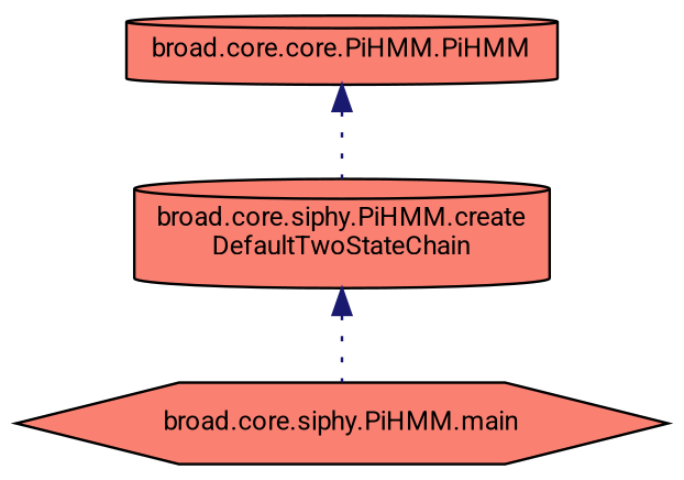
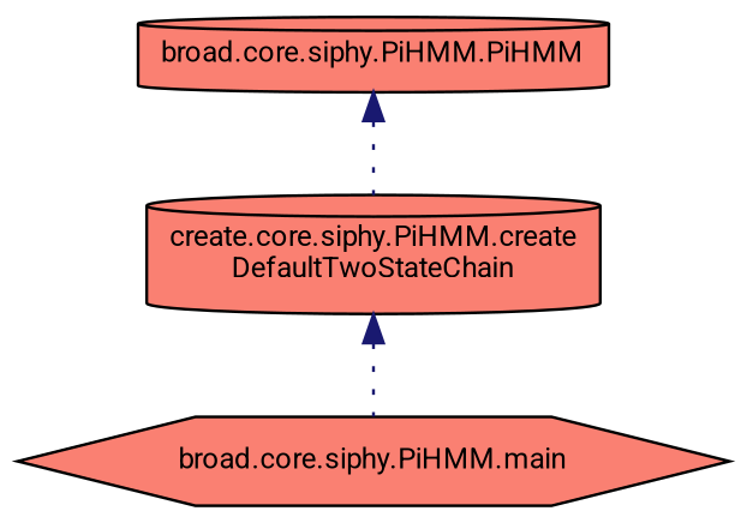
  digraph {
    fontname=Roboto
    rankdir=TB
    node [color=black fillcolor=salmon fontname=Roboto fontsize=10 shape=cylinder style=filled]
    edge [color=midnightblue dir=back fontname=Roboto fontsize=10 labelfontname=Helvetica labelfontsize=10 style=dotted]
-   n1 [fontcolor=black height=0.2 label="broad.core.core.PiHMM.PiHMM" width=0.4]
-   n2 [height=0.2 label="broad.core.siphy.PiHMM.create\lDefaultTwoStateChain" width=0.4]
+   n1 [fontcolor=black height=0.2 label="broad.core.siphy.PiHMM.PiHMM" width=0.4]
+   n2 [height=0.2 label="create.core.siphy.PiHMM.create\lDefaultTwoStateChain" width=0.4]
    n3 [height=0.2 label="broad.core.siphy.PiHMM.main" shape=hexagon width=0.4]
    n1 -> n2
    n2 -> n3
  }
